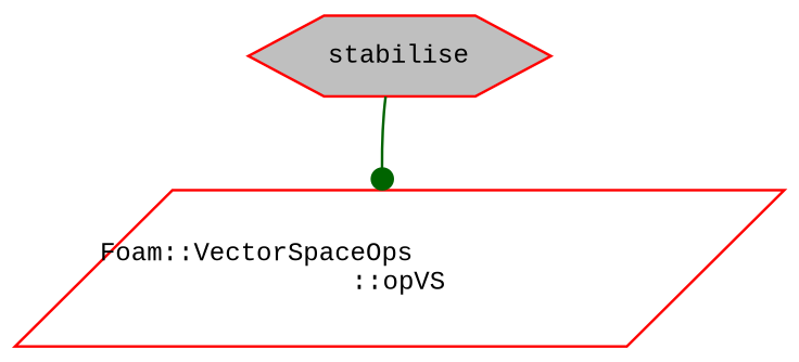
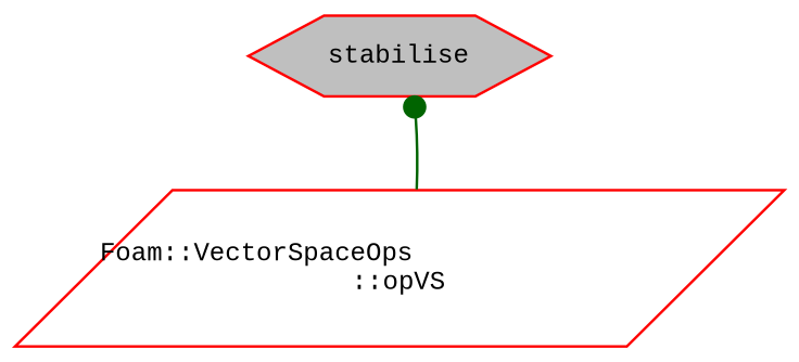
  digraph {
    rankdir=TB
    fontname="Liberation Mono"
    node [color=red fontname="Liberation Mono" fontsize=10]
    n1 [fillcolor=grey75 fontcolor=black height=0.2 label=stabilise shape=hexagon style=filled width=0.4]
    n2 [height=0.2 label="Foam::VectorSpaceOps\l::opVS" shape=parallelogram width=0.4]
-   n1 -> n2 [color=darkgreen fontname="Liberation Mono" fontsize=10 labelfontname=FreeSans labelfontsize=10 style=solid arrowhead=dot]
+   n2 -> n1 [color=darkgreen fontname="Liberation Mono" fontsize=10 labelfontname=FreeSans labelfontsize=10 style=solid arrowhead=dot]
  }
